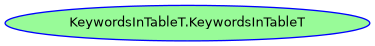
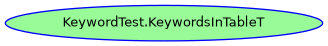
  digraph {
    rankdir=LR
-   n1 [color=blue fillcolor=palegreen fontname=Helvetica fontsize=10 height=0.2 label="KeywordsInTableT.KeywordsInTableT" shape=ellipse style=filled width=0.4]
+   n1 [color=blue fillcolor=palegreen fontname=Helvetica fontsize=10 height=0.2 label="KeywordTest.KeywordsInTableT" shape=ellipse style=filled width=0.4]
  }
